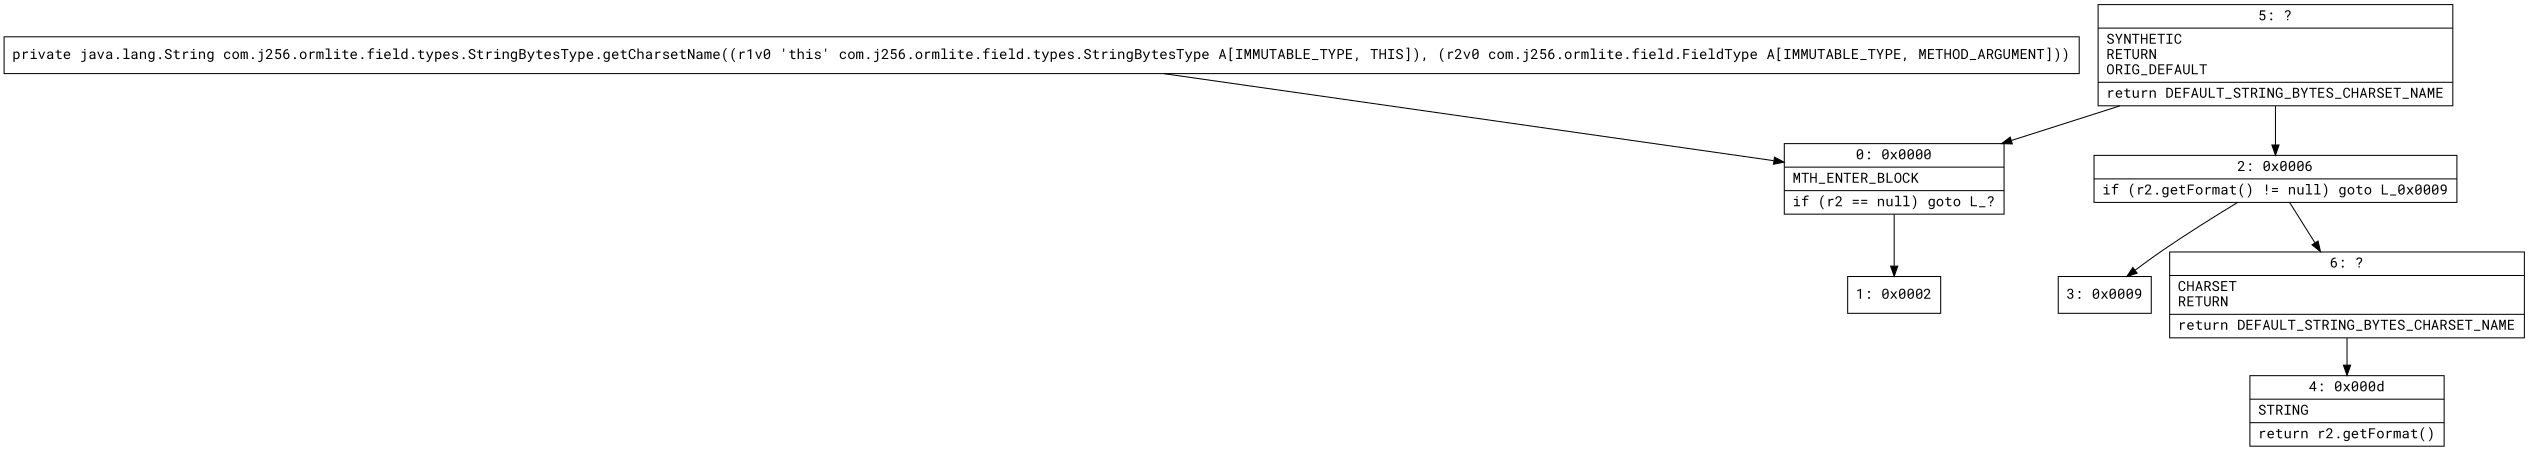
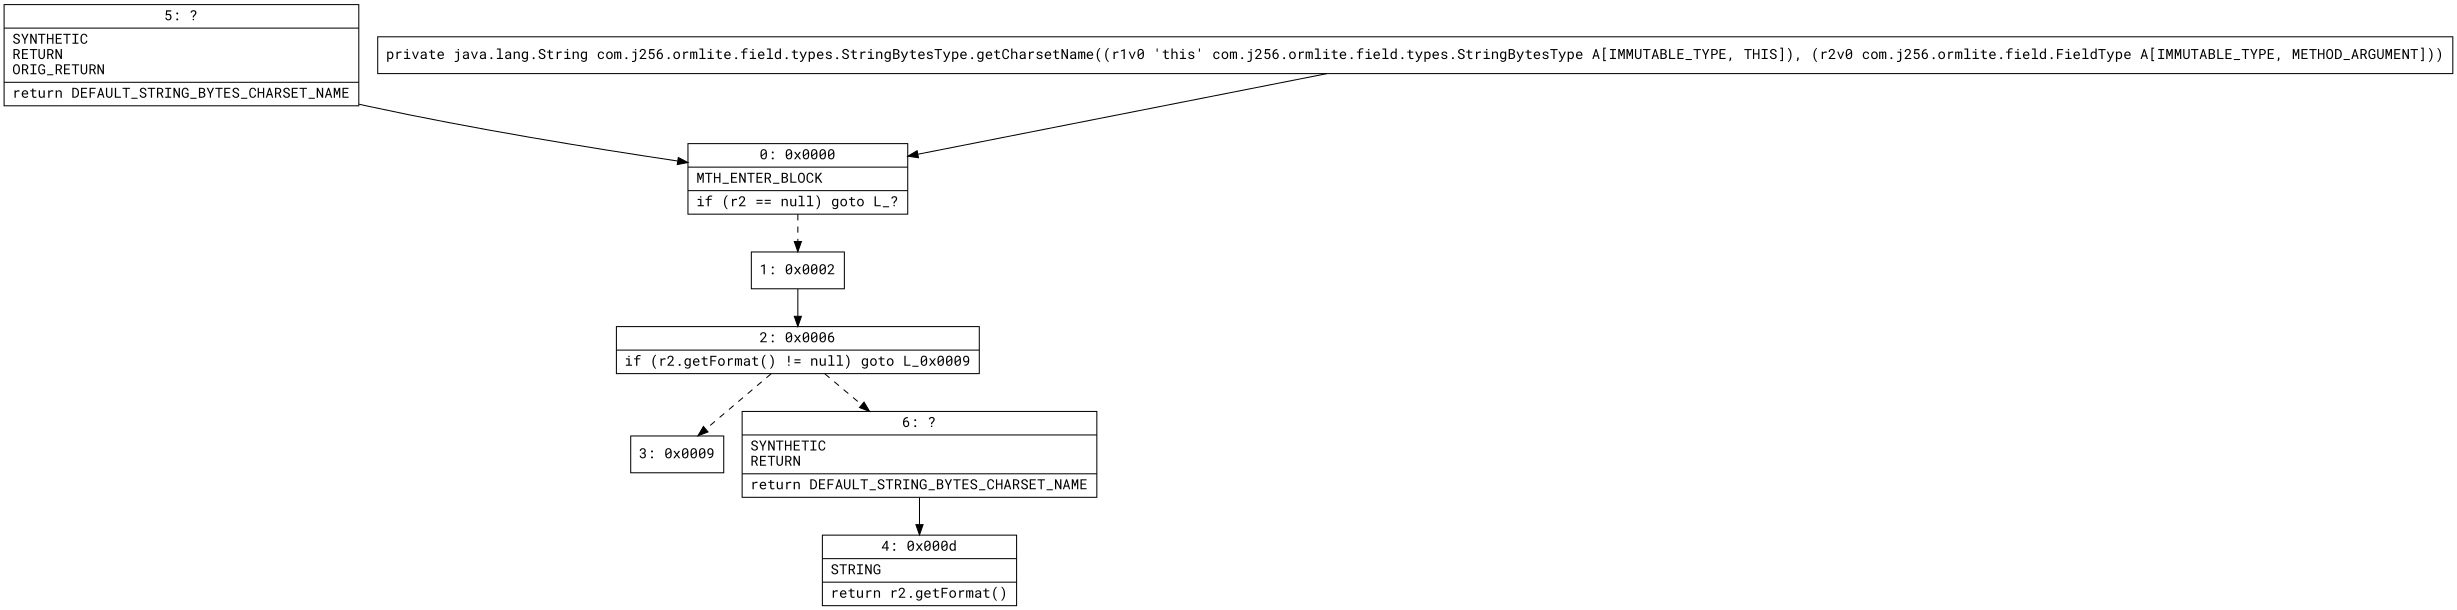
  digraph {
    fontname="Roboto Mono"
    node [fontname="Roboto Mono" shape=record]
    edge [fontname="Roboto Mono"]
    n1 [label="{0\:\ 0x0000|MTH_ENTER_BLOCK\l|if (r2 == null) goto L_?\l}"]
    n2 [label="{1\:\ 0x0002}"]
    n3 [label="{2\:\ 0x0006|if (r2.getFormat() != null) goto L_0x0009\l}"]
-   n4 [label="{5\:\ ?|SYNTHETIC\lRETURN\lORIG_DEFAULT\l|return DEFAULT_STRING_BYTES_CHARSET_NAME\l}"]
+   n4 [label="{5\:\ ?|SYNTHETIC\lRETURN\lORIG_RETURN\l|return DEFAULT_STRING_BYTES_CHARSET_NAME\l}"]
    n5 [label="{3\:\ 0x0009}"]
-   n6 [label="{6\:\ ?|CHARSET\lRETURN\l|return DEFAULT_STRING_BYTES_CHARSET_NAME\l}"]
+   n6 [label="{6\:\ ?|SYNTHETIC\lRETURN\l|return DEFAULT_STRING_BYTES_CHARSET_NAME\l}"]
    n7 [label="{4\:\ 0x000d|STRING\l|return r2.getFormat()\l}"]
    n8 [label="{private java.lang.String com.j256.ormlite.field.types.StringBytesType.getCharsetName((r1v0 'this' com.j256.ormlite.field.types.StringBytesType A[IMMUTABLE_TYPE, THIS]), (r2v0 com.j256.ormlite.field.FieldType A[IMMUTABLE_TYPE, METHOD_ARGUMENT])) }"]
-   n1 -> n2 [style=solid]
-   n4 -> n3
-   n3 -> n5
-   n3 -> n6 [style=solid]
+   n1 -> n2 [style=dashed]
+   n2 -> n3
+   n3 -> n5 [style=dashed]
+   n3 -> n6 [style=dashed]
    n4 -> n1
    n6 -> n7
    n8 -> n1
  }
